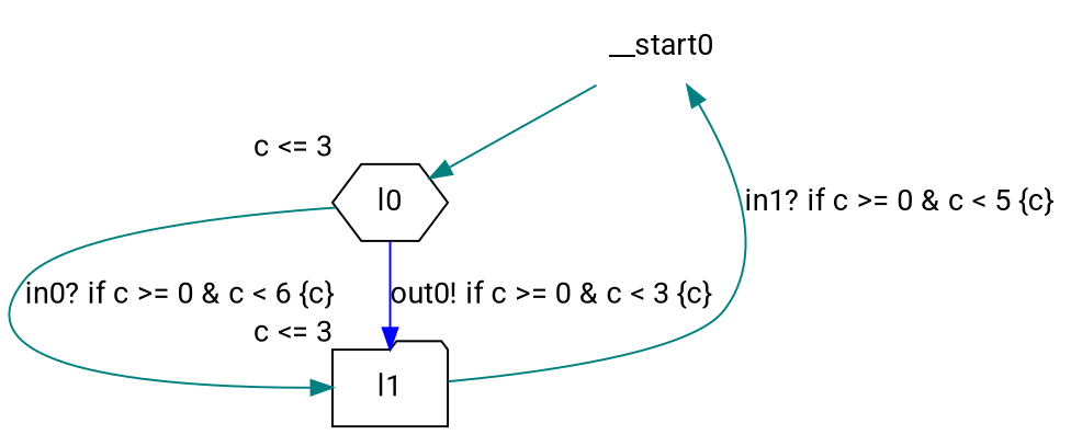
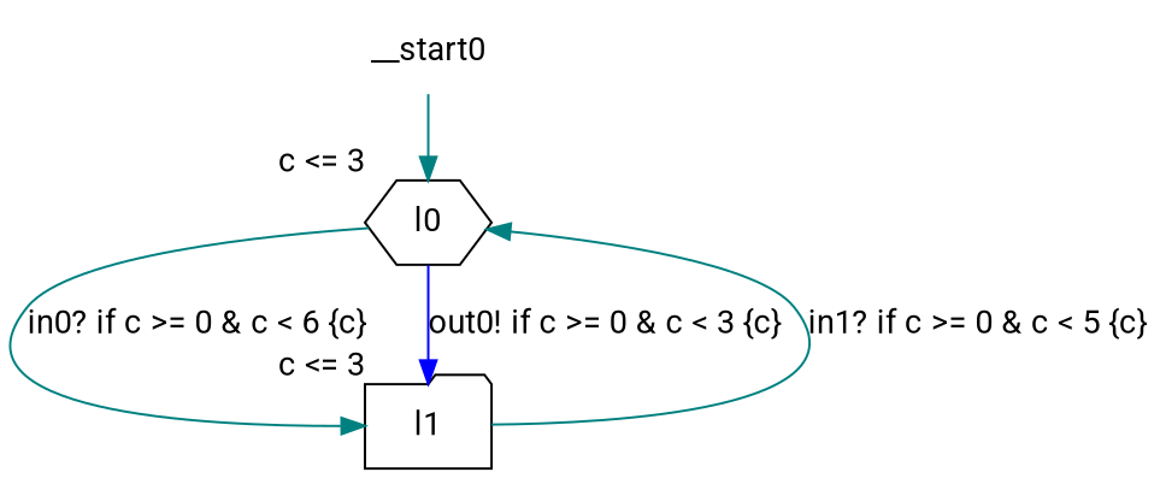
  digraph {
    fontname=Roboto
    node [fontname=Roboto margin=0 xlabel="c <= 3"]
    edge [color=teal fontname=Roboto]
    __start0 [shape=none margin="" xlabel=""]
    n2 [label=l0 shape=hexagon]
    n3 [label=l1 shape=folder]
    __start0 -> n2
    n2 -> n3 [label="in0? if c >= 0 & c < 6 {c} "]
    n2 -> n3 [color=blue label="out0! if c >= 0 & c < 3 {c} "]
-   n3 -> __start0 [label="in1? if c >= 0 & c < 5 {c} "]
+   n3 -> n2 [label="in1? if c >= 0 & c < 5 {c} "]
  }
